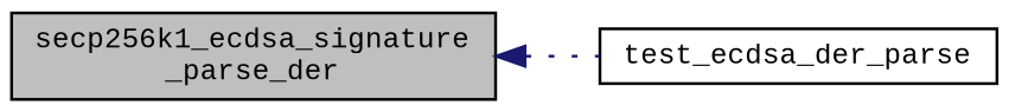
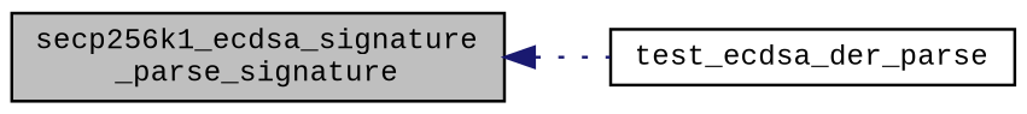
  digraph {
    rankdir=LR
    fontname="Liberation Mono"
    node [color=black fontname="Liberation Mono" fontsize=10 shape=record style=filled]
-   n1 [fillcolor=grey75 fontcolor=black height=0.2 label="secp256k1_ecdsa_signature\l_parse_der" width=0.4]
+   n1 [fillcolor=grey75 fontcolor=black height=0.2 label="secp256k1_ecdsa_signature\l_parse_signature" width=0.4]
    n2 [fillcolor=white height=0.2 label=test_ecdsa_der_parse width=0.4]
    n1 -> n2 [color=midnightblue dir=back fontname="Liberation Mono" fontsize=10 labelfontname=Helvetica labelfontsize=10 style=dotted]
  }
